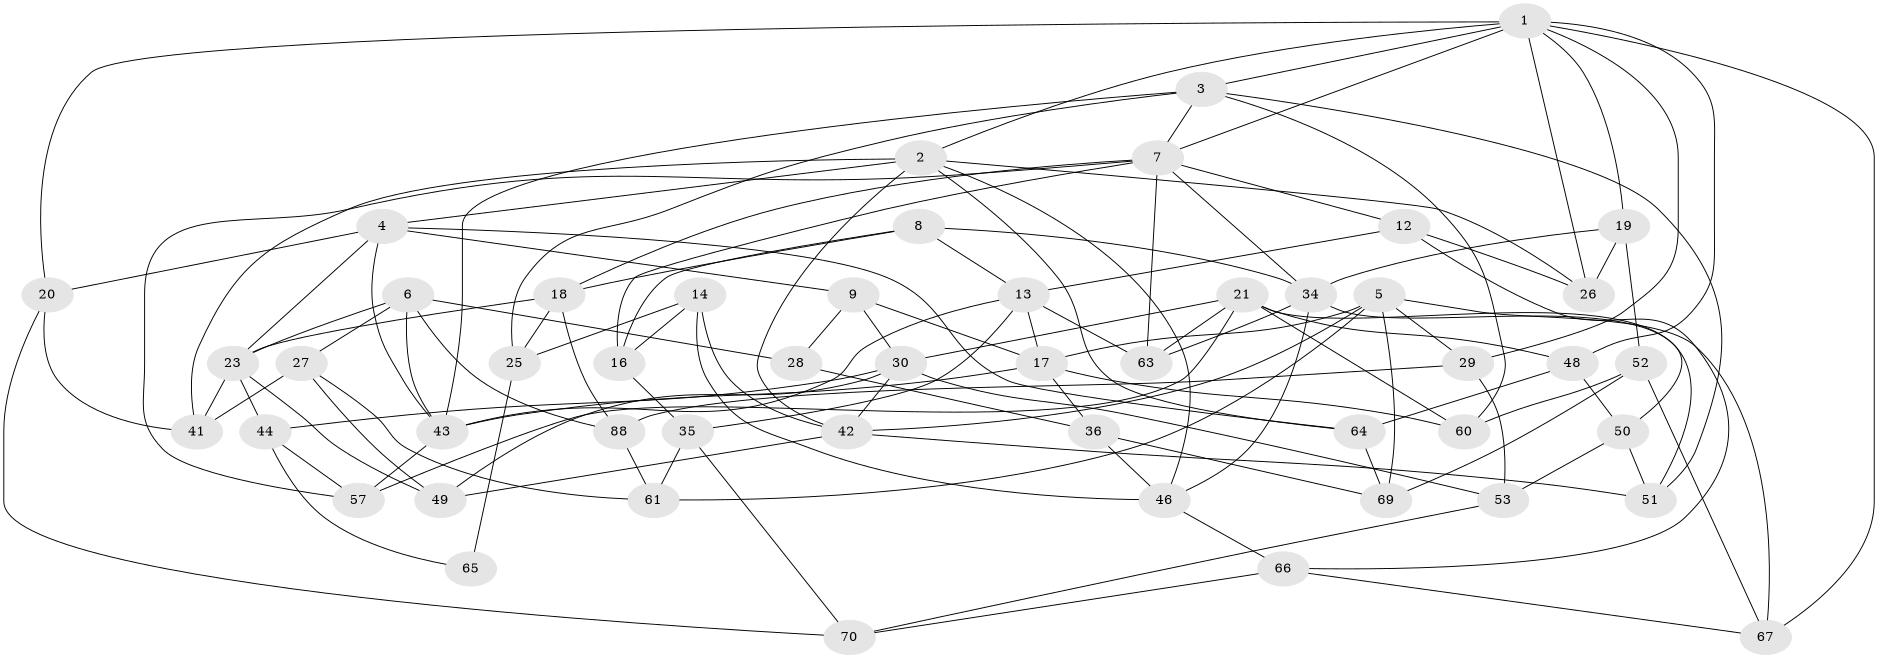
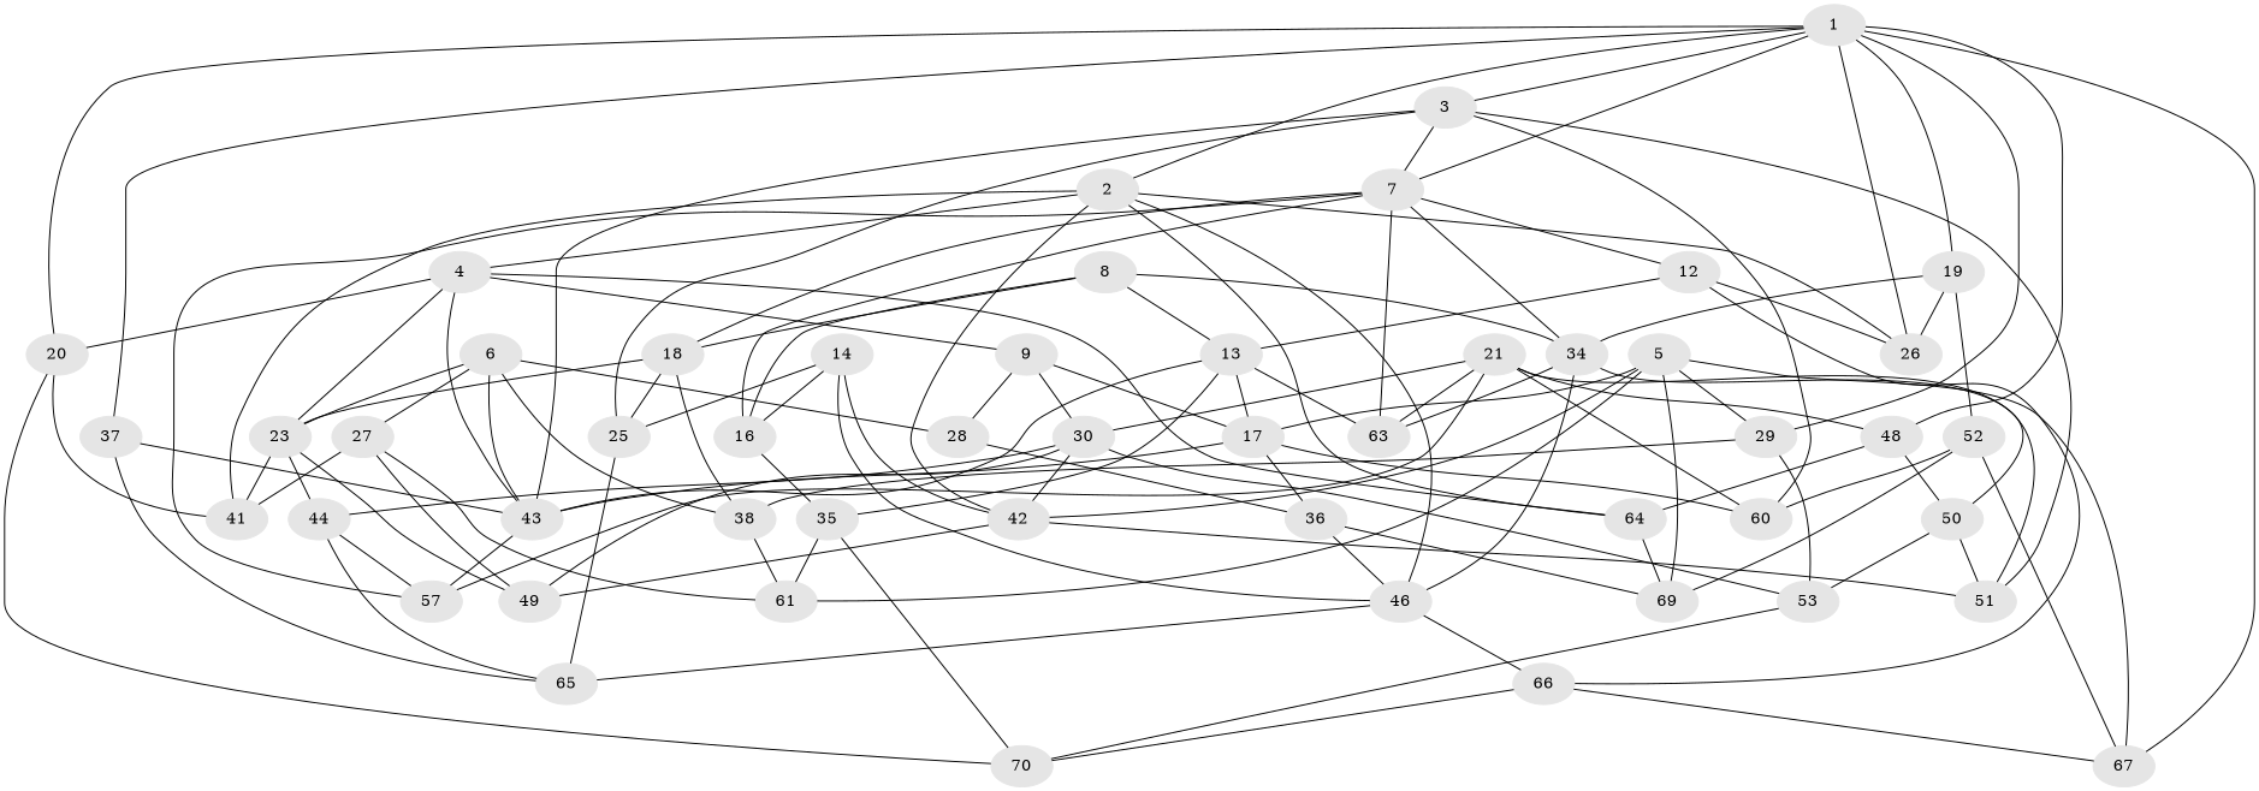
  graph {
    node [color=gray90 style=filled]
    1 [super="+32"]
    2 [super="+22+11"]
    3 [super="+15"]
    7 [super="+24"]
    19
    20
    26
    29
+   37
    48
    67
    4 [super="+47"]
    41
    42 [super="+62"]
    46 [super="+52"]
    64
    25
    43 [super="+56+58"]
    51
    60
    12
    16
    18
    34 [super="+73"]
    57
    63
    n27 [label=52]
    70
-   38 [label=88]
+   38
    53
    65
    50
    9
    23 [super="+31"]
    49
    66
    69
    17 [super="+55"]
    28
    30 [super="+54"]
    44
    5 [super="+72"]
    61
    36
    6 [super="+10"]
    27
    13 [super="+40"]
    35
    8
    14
    21 [super="+33"]
    1 -- 2
    1 -- 3
    1 -- 7
    1 -- 19
    1 -- 20
    1 -- 26
    1 -- 29
+   1 -- 37
    1 -- 48
    1 -- 67
    2 -- 26
    2 -- 4 [weight=2]
    2 -- 41
    2 -- 42
    2 -- 46
    2 -- 64
    3 -- 7
    3 -- 25
    3 -- 43
    3 -- 51
    3 -- 60
    7 -- 12
    7 -- 16
    7 -- 18
    7 -- 34
    7 -- 57
    7 -- 63
    19 -- 26
    19 -- 34
    19 -- n27
    20 -- 41
    20 -- 70
    29 -- 38
    29 -- 53
+   37 -- 43
+   37 -- 65
    48 -- 64
    48 -- 50
    4 -- 20
    4 -- 64
    4 -- 43 [weight=2]
    4 -- 9
    4 -- 23
    42 -- 51
    42 -- 49
+   46 -- 65
    46 -- 66
    64 -- 69
    25 -- 65
    43 -- 57
    12 -- 26
    12 -- 66
    12 -- 13
    16 -- 35
    18 -- 25
    18 -- 38
    18 -- 23
    34 -- 46
    34 -- 63
    34 -- 50
    n27 -- 67
    n27 -- 60
    n27 -- 69
    38 -- 61
    53 -- 70
    50 -- 51
    50 -- 53
    9 -- 17
    9 -- 28
    9 -- 30
    23 -- 41
    23 -- 49
    23 -- 44
    66 -- 67
    66 -- 70
    17 -- 43
    17 -- 60
    17 -- 36
    28 -- 36
    30 -- 42
    30 -- 53
    30 -- 49
    30 -- 44
    44 -- 57
    44 -- 65
    5 -- 29
    5 -- 67
    5 -- 42
    5 -- 69
    5 -- 17
    5 -- 61
    36 -- 46
    36 -- 69
    6 -- 43
    6 -- 38
    6 -- 23
    6 -- 28 [weight=2]
    6 -- 27
    27 -- 41
    27 -- 49
    27 -- 61
    13 -- 43
    13 -- 63
    13 -- 17
    13 -- 35
    35 -- 70
    35 -- 61
    8 -- 16
    8 -- 18
    8 -- 34
    8 -- 13
    14 -- 42
    14 -- 46
    14 -- 25
    14 -- 16
    21 -- 48
    21 -- 51
    21 -- 60
    21 -- 57
    21 -- 63
    21 -- 30
  }
